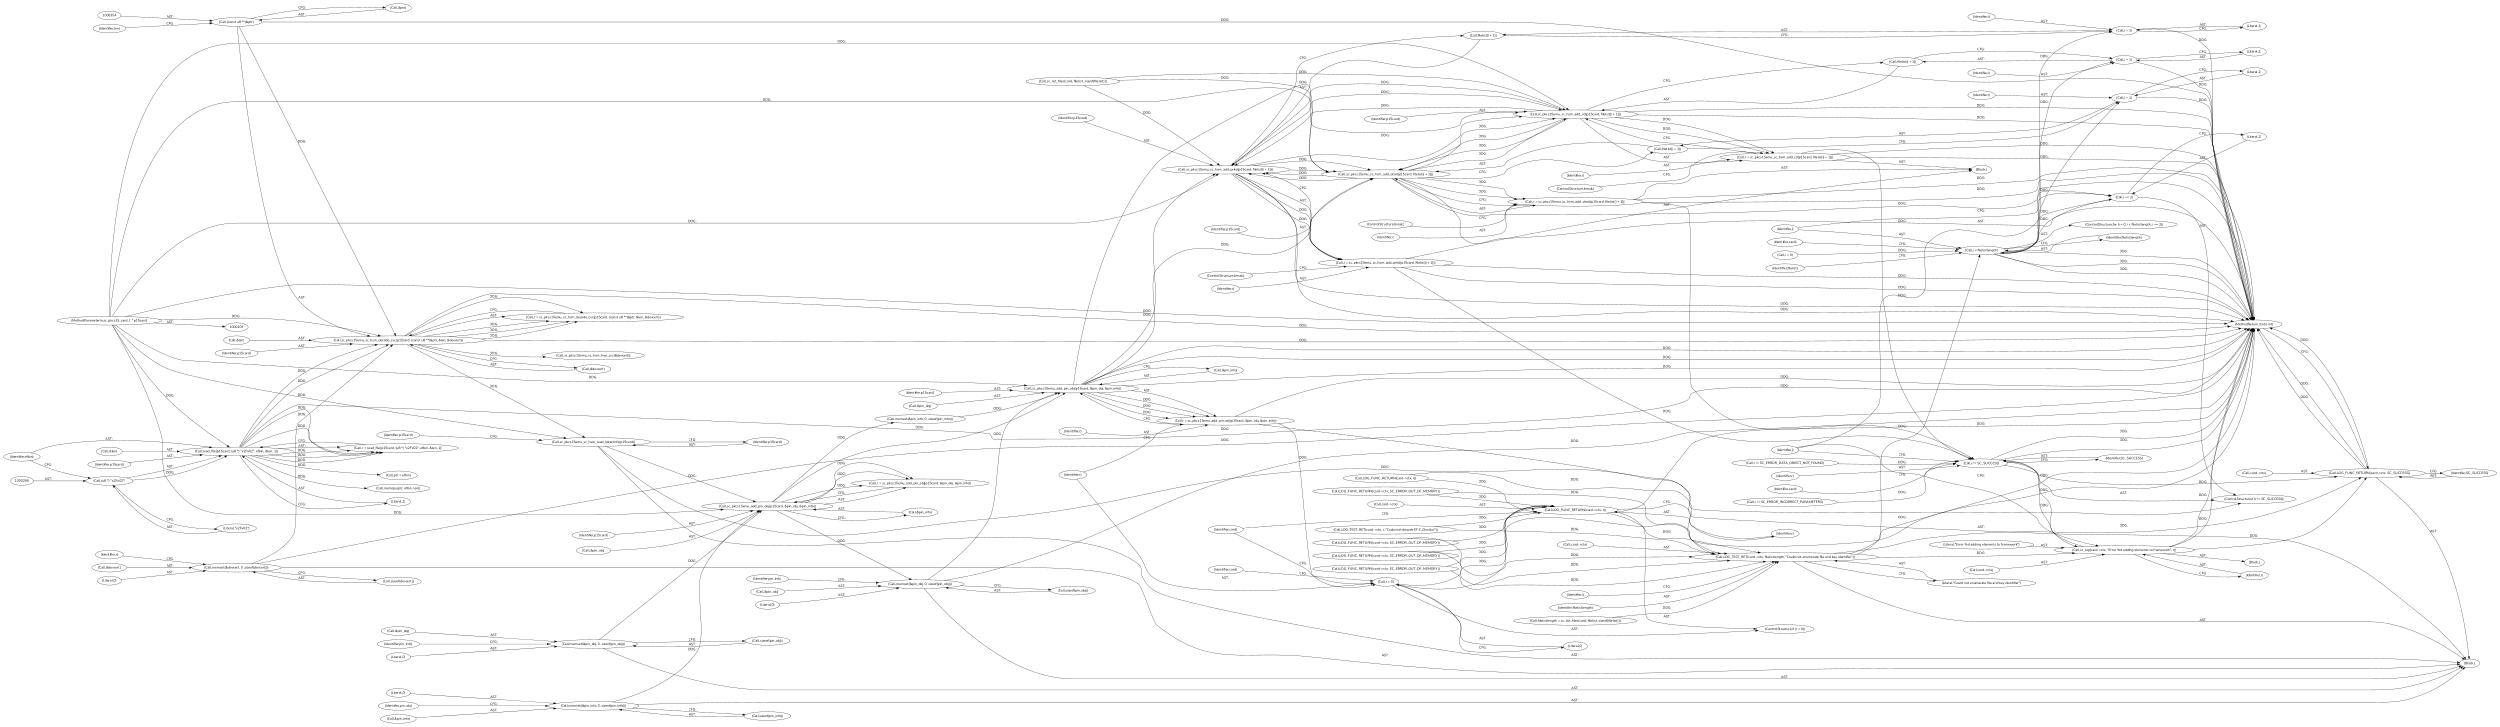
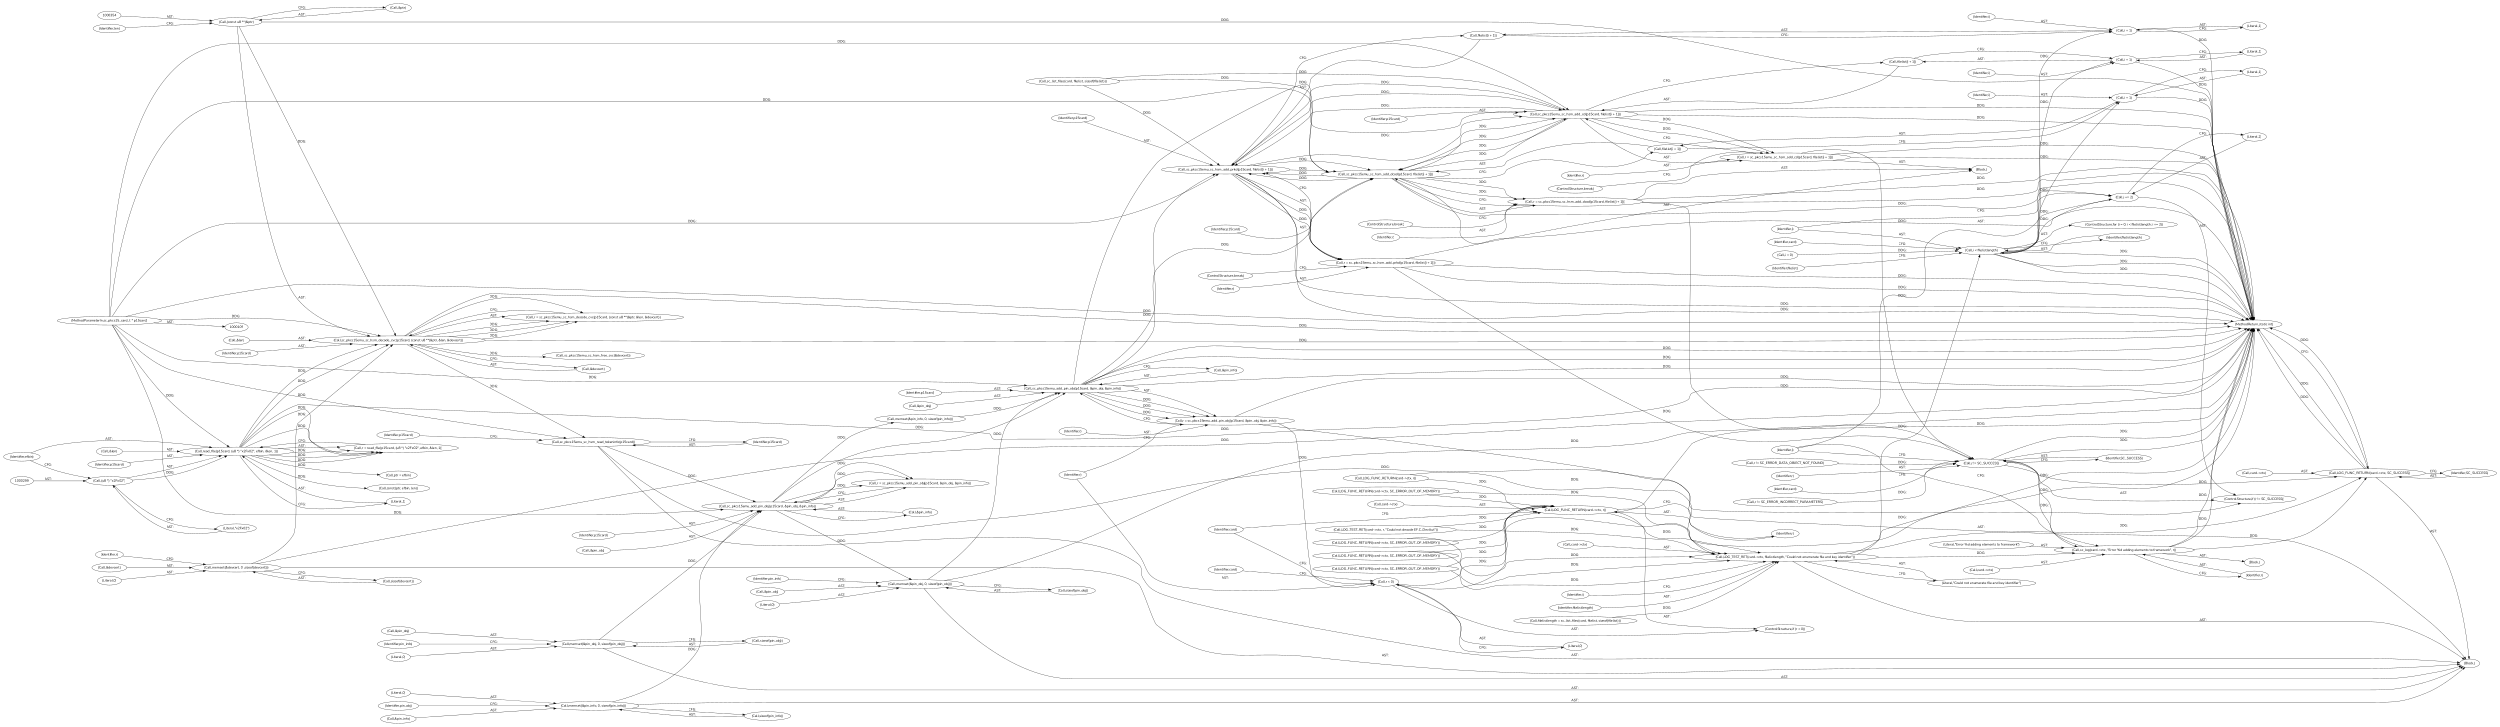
  digraph {
    fontname=Nunito
    rankdir=LR
    node [fontname=Nunito]
    edge [fontname=Nunito]
    n1 [label="(Call,memset(&pin_obj, 0, sizeof(pin_obj)))"]
    n2 [label="(Call,sc_pkcs15emu_add_pin_obj(p15card, &pin_obj, &pin_info))"]
    n3 [label="(Call,sizeof(pin_obj))"]
    n4 [label="(Block,)"]
    n5 [label="(MethodReturn,static int)"]
    n6 [label="(Call,sc_pkcs15emu_sc_hsm_add_prkd(p15card, filelist[i + 1]))"]
    n7 [label="(Call,sc_pkcs15emu_sc_hsm_add_dcod(p15card, filelist[i + 1]))"]
    n8 [label="(Call,sc_pkcs15emu_sc_hsm_add_cd(p15card, filelist[i + 1]))"]
    n9 [label="(Call,r = sc_pkcs15emu_add_pin_obj(p15card, &pin_obj, &pin_info))"]
    n10 [label="(Call,&pin_info)"]
    n11 [label="(Call,LOG_FUNC_RETURN(card->ctx, SC_SUCCESS))"]
    n12 [label="(Call,sc_pkcs15emu_add_pin_obj(p15card, &pin_obj, &pin_info))"]
    n13 [label="(Call,r = sc_pkcs15emu_add_pin_obj(p15card, &pin_obj, &pin_info))"]
    n14 [label="(Call,&pin_info)"]
    n15 [label="(Call,memset(&pin_info, 0, sizeof(pin_info)))"]
    n16 [label="(Call,sc_pkcs15emu_sc_hsm_read_tokeninfo(p15card))"]
    n17 [label="(Identifier,p15card)"]
    n18 [label="(ControlStructure,if (r != SC_SUCCESS))"]
    n19 [label="(Call,sc_pkcs15emu_sc_hsm_decode_cvc(p15card, (const u8 **)&ptr, &len, &devcert))"]
    n20 [label="(Call,&devcert)"]
    n21 [label="(Call,r = sc_pkcs15emu_sc_hsm_decode_cvc(p15card, (const u8 **)&ptr, &len, &devcert))"]
    n22 [label="(Call,sc_pkcs15emu_sc_hsm_free_cvc(&devcert))"]
    n23 [label="(Call,read_file(p15card, (u8 *) \"\x2F\x02\", efbin, &len, 1))"]
-   n24 [label="(Call,memcpy(ptr, efbin, len))"]
+   n24 [label="(Call,const(ptr, efbin, len))"]
    n25 [label="(Literal,1)"]
    n26 [label="(Call,r = read_file(p15card, (u8 *) \"\x2F\x02\", efbin, &len, 1))"]
    n27 [label="(Call,ptr = efbin)"]
    n28 [label="(MethodParameterIn,sc_pkcs15_card_t * p15card)"]
    1000105
    n30 [label="(Call,filelist[i + 1])"]
    n31 [label="(Call,r = sc_pkcs15emu_sc_hsm_add_prkd(p15card, filelist[i + 1]))"]
    n32 [label="(Call,filelist[i + 1])"]
    n33 [label="(Call,r = sc_pkcs15emu_sc_hsm_add_dcod(p15card, filelist[i + 1]))"]
    n34 [label="(Call,filelist[i + 1])"]
    n35 [label="(Call,r = sc_pkcs15emu_sc_hsm_add_cd(p15card, filelist[i + 1]))"]
    n36 [label="(Call,(u8 *) \"\x2F\x02\")"]
    n37 [label="(Literal,\"\x2F\x02\")"]
    n38 [label="(Call,(const u8 **)&ptr)"]
    n39 [label="(Call,&ptr)"]
    n40 [label="(Call,memset(&devcert, 0 ,sizeof(devcert)))"]
    n41 [label="(Call,sizeof(devcert))"]
    n42 [label="(Call,memset(&pin_obj, 0, sizeof(pin_obj)))"]
    n43 [label="(Call,sizeof(pin_obj))"]
    n44 [label="(Call,memset(&pin_info, 0, sizeof(pin_info)))"]
    n45 [label="(Call,sizeof(pin_info))"]
    n46 [label="(Call,r < 0)"]
    n47 [label="(Call,LOG_FUNC_RETURN(card->ctx, r))"]
    n48 [label="(Literal,0)"]
    n49 [label="(ControlStructure,if (r < 0))"]
    n50 [label="(Call,LOG_TEST_RET(card->ctx, filelistlength, \"Could not enumerate file and key identifier\"))"]
    n51 [label="(Identifier,r)"]
    n52 [label="(Call,i < filelistlength)"]
    n53 [label="(Call,sc_log(card->ctx, \"Error %d adding elements to framework\", r))"]
    n54 [label="(Literal,\"Could not enumerate file and key identifier\")"]
    n55 [label="(Call,i += 2)"]
    n56 [label="(Call,i + 1)"]
    n57 [label="(Call,i + 1)"]
    n58 [label="(Call,i + 1)"]
    n59 [label="(ControlStructure,for (i = 0; i < filelistlength; i += 2))"]
    n60 [label="(Identifier,filelistlength)"]
    n61 [label="(Call,r != SC_SUCCESS)"]
    n62 [label="(Block,)"]
    n63 [label="(Identifier,r)"]
    n64 [label="(Identifier,SC_SUCCESS)"]
    n65 [label="(Literal,2)"]
    n66 [label="(Literal,1)"]
    n67 [label="(Literal,1)"]
    n68 [label="(Literal,1)"]
    n69 [label="(Identifier,SC_SUCCESS)"]
    n70 [label="(Block,)"]
    n71 [label="(Identifier,p15card)"]
    n72 [label="(Identifier,card)"]
    n73 [label="(ControlStructure,break;)"]
    n74 [label="(Call,&len)"]
    n75 [label="(Literal,0)"]
    n76 [label="(Identifier,p15card)"]
    n77 [label="(Literal,0)"]
    n78 [label="(Call,r != SC_ERROR_DATA_OBJECT_NOT_FOUND)"]
    n79 [label="(Call,card->ctx)"]
    n80 [label="(Call,&len)"]
    n81 [label="(Call,r != SC_ERROR_INCORRECT_PARAMETERS)"]
    n82 [label="(Identifier,efbin)"]
    n83 [label="(Call,card->ctx)"]
    n84 [label="(Call,filelistlength = sc_list_files(card, filelist, sizeof(filelist)))"]
    n85 [label="(Identifier,p15card)"]
    n86 [label="(Identifier,i)"]
    n87 [label="(ControlStructure,break;)"]
    n88 [label="(Call,card->ctx)"]
    n89 [label="(Identifier,i)"]
    n90 [label="(Call,LOG_TEST_RET(card->ctx, r, \"Could not decode EF.C_DevAut\"))"]
    n91 [label="(Identifier,r)"]
    n92 [label="(Identifier,i)"]
    n93 [label="(Call,&pin_obj)"]
    n94 [label="(Call,LOG_FUNC_RETURN(card->ctx, SC_ERROR_OUT_OF_MEMORY))"]
    n95 [label="(Identifier,p15card)"]
    n96 [label="(Literal,\"Error %d adding elements to framework\")"]
    n97 [label="(Call,LOG_FUNC_RETURN(card->ctx, SC_ERROR_OUT_OF_MEMORY))"]
    n98 [label="(Identifier,r)"]
    n99 [label="(Identifier,p15card)"]
    n100 [label="(Call,&pin_obj)"]
    n101 [label="(Call,&pin_obj)"]
    n102 [label="(Identifier,p15card)"]
    n103 [label="(Identifier,card)"]
    n104 [label="(Identifier,card)"]
    n105 [label="(Identifier,i)"]
    n106 [label="(Identifier,filelistlength)"]
    n107 [label="(Call,&devcert)"]
    n108 [label="(Identifier,pin_obj)"]
    n109 [label="(Identifier,r)"]
    n110 [label="(Literal,0)"]
    n111 [label="(Call,&pin_info)"]
    n112 [label="(Identifier,r)"]
    n113 [label="(Call,LOG_FUNC_RETURN(card->ctx, r))"]
    n114 [label="(Call,card->ctx)"]
    n115 [label="(Identifier,r)"]
    n116 [label="(Identifier,r)"]
    n117 [label="(Call,&pin_obj)"]
    n118 [label="(Identifier,card)"]
    n119 [label="(ControlStructure,break;)"]
    n120 [label="(Identifier,p15card)"]
    n121 [label="(Call,LOG_FUNC_RETURN(card->ctx, SC_ERROR_OUT_OF_MEMORY))"]
    n122 [label="(Call,i = 0)"]
    n123 [label="(Identifier,filelist)"]
    n124 [label="(Identifier,pin_info)"]
    n125 [label="(Literal,0)"]
    n126 [label="(Identifier,pin_info)"]
    n127 [label="(Identifier,len)"]
    n128 [label="(Identifier,p15card)"]
    n129 [label="(Identifier,r)"]
    n130 [label="(Call,LOG_FUNC_RETURN(card->ctx, SC_ERROR_OUT_OF_MEMORY))"]
    n131 [label="(Identifier,i)"]
    n132 [label="(Identifier,i)"]
    n133 [label="(Call,sc_list_files(card, filelist, sizeof(filelist)))"]
    1000299
    1000354
    n1 -> n2 [label="DDG: "]
    n1 -> n3 [label="CFG: "]
    n1 -> n4 [label="AST: "]
    n1 -> n5 [label="DDG: "]
    n2 -> n5 [label="DDG: "]
    n2 -> n5 [label="DDG: "]
    n2 -> n5 [label="DDG: "]
    n2 -> n6 [label="DDG: "]
    n2 -> n7 [label="DDG: "]
    n2 -> n8 [label="DDG: "]
    n2 -> n9 [label="AST: "]
    n2 -> n9 [label="DDG: "]
    n2 -> n9 [label="DDG: "]
    n2 -> n9 [label="DDG: "]
    n2 -> n10 [label="CFG: "]
    n3 -> n1 [label="AST: "]
    n5 -> n11 [label="CFG: "]
    n6 -> n5 [label="DDG: "]
    n6 -> n5 [label="DDG: "]
    n6 -> n7 [label="DDG: "]
    n6 -> n7 [label="DDG: "]
    n6 -> n8 [label="DDG: "]
    n6 -> n8 [label="DDG: "]
    n6 -> n30 [label="CFG: "]
    n6 -> n31 [label="AST: "]
    n6 -> n31 [label="DDG: "]
    n6 -> n31 [label="DDG: "]
    n7 -> n5 [label="DDG: "]
    n7 -> n5 [label="DDG: "]
    n7 -> n6 [label="DDG: "]
    n7 -> n6 [label="DDG: "]
    n7 -> n8 [label="DDG: "]
    n7 -> n8 [label="DDG: "]
    n7 -> n32 [label="CFG: "]
    n7 -> n33 [label="AST: "]
    n7 -> n33 [label="DDG: "]
    n7 -> n33 [label="DDG: "]
    n8 -> n5 [label="DDG: "]
    n8 -> n5 [label="DDG: "]
    n8 -> n6 [label="DDG: "]
    n8 -> n6 [label="DDG: "]
    n8 -> n7 [label="DDG: "]
    n8 -> n7 [label="DDG: "]
    n8 -> n34 [label="CFG: "]
    n8 -> n35 [label="AST: "]
    n8 -> n35 [label="DDG: "]
    n8 -> n35 [label="DDG: "]
    n9 -> n2 [label="CFG: "]
    n9 -> n4 [label="AST: "]
    n9 -> n5 [label="DDG: "]
    n9 -> n46 [label="DDG: "]
    n10 -> n2 [label="AST: "]
    n11 -> n4 [label="AST: "]
    n11 -> n5 [label="DDG: "]
    n11 -> n5 [label="DDG: "]
    n11 -> n5 [label="DDG: "]
    n11 -> n64 [label="CFG: "]
    n12 -> n1 [label="DDG: "]
    n12 -> n2 [label="DDG: "]
    n12 -> n13 [label="AST: "]
    n12 -> n13 [label="DDG: "]
    n12 -> n13 [label="DDG: "]
    n12 -> n13 [label="DDG: "]
    n12 -> n14 [label="CFG: "]
    n12 -> n15 [label="DDG: "]
    n13 -> n12 [label="CFG: "]
    n14 -> n12 [label="AST: "]
    n15 -> n2 [label="DDG: "]
    n16 -> n4 [label="AST: "]
    n16 -> n12 [label="DDG: "]
    n16 -> n17 [label="CFG: "]
    n16 -> n18 [label="DDG: "]
    n17 -> n16 [label="AST: "]
    n19 -> n5 [label="DDG: "]
    n19 -> n5 [label="DDG: "]
    n19 -> n16 [label="DDG: "]
    n19 -> n20 [label="CFG: "]
    n19 -> n21 [label="AST: "]
    n19 -> n21 [label="DDG: "]
    n19 -> n21 [label="DDG: "]
    n19 -> n21 [label="DDG: "]
    n19 -> n21 [label="DDG: "]
    n19 -> n22 [label="DDG: "]
    n20 -> n19 [label="AST: "]
    n21 -> n19 [label="CFG: "]
    n23 -> n5 [label="DDG: "]
    n23 -> n19 [label="DDG: "]
    n23 -> n19 [label="DDG: "]
    n23 -> n24 [label="DDG: "]
    n23 -> n25 [label="CFG: "]
    n23 -> n26 [label="AST: "]
    n23 -> n26 [label="DDG: "]
    n23 -> n26 [label="DDG: "]
    n23 -> n26 [label="DDG: "]
    n23 -> n26 [label="DDG: "]
    n23 -> n26 [label="DDG: "]
    n23 -> n27 [label="DDG: "]
    n25 -> n23 [label="AST: "]
    n26 -> n23 [label="CFG: "]
    n28 -> n2 [label="DDG: "]
    n28 -> n5 [label="DDG: "]
    n28 -> n6 [label="DDG: "]
    n28 -> n7 [label="DDG: "]
    n28 -> n8 [label="DDG: "]
    n28 -> n12 [label="DDG: "]
    n28 -> n16 [label="DDG: "]
    n28 -> n19 [label="DDG: "]
    n28 -> n23 [label="DDG: "]
    n28 -> 1000105 [label="AST: "]
    n30 -> n6 [label="AST: "]
    n30 -> n56 [label="CFG: "]
    n31 -> n5 [label="DDG: "]
    n31 -> n5 [label="DDG: "]
    n31 -> n6 [label="CFG: "]
    n31 -> n61 [label="DDG: "]
    n31 -> n70 [label="AST: "]
    n32 -> n7 [label="AST: "]
    n32 -> n57 [label="CFG: "]
    n33 -> n5 [label="DDG: "]
    n33 -> n5 [label="DDG: "]
    n33 -> n7 [label="CFG: "]
    n33 -> n61 [label="DDG: "]
    n33 -> n70 [label="AST: "]
    n34 -> n8 [label="AST: "]
    n34 -> n58 [label="CFG: "]
    n35 -> n5 [label="DDG: "]
    n35 -> n5 [label="DDG: "]
    n35 -> n8 [label="CFG: "]
    n35 -> n61 [label="DDG: "]
    n35 -> n70 [label="AST: "]
    n36 -> n23 [label="AST: "]
    n36 -> n23 [label="DDG: "]
    n36 -> n37 [label="CFG: "]
    n37 -> n36 [label="AST: "]
    n38 -> n5 [label="DDG: "]
    n38 -> n19 [label="AST: "]
    n38 -> n19 [label="DDG: "]
    n38 -> n39 [label="CFG: "]
    n39 -> n38 [label="AST: "]
    n40 -> n4 [label="AST: "]
    n40 -> n5 [label="DDG: "]
    n40 -> n19 [label="DDG: "]
    n40 -> n41 [label="CFG: "]
    n41 -> n40 [label="AST: "]
    n42 -> n4 [label="AST: "]
    n42 -> n12 [label="DDG: "]
    n42 -> n43 [label="CFG: "]
    n43 -> n42 [label="AST: "]
    n44 -> n4 [label="AST: "]
    n44 -> n12 [label="DDG: "]
    n44 -> n45 [label="CFG: "]
    n45 -> n44 [label="AST: "]
    n46 -> n5 [label="DDG: "]
    n46 -> n47 [label="DDG: "]
    n46 -> n48 [label="CFG: "]
    n46 -> n49 [label="AST: "]
    n47 -> n5 [label="DDG: "]
    n47 -> n49 [label="AST: "]
    n47 -> n50 [label="DDG: "]
    n47 -> n51 [label="CFG: "]
    n48 -> n46 [label="AST: "]
    n50 -> n4 [label="AST: "]
    n50 -> n5 [label="DDG: "]
    n50 -> n11 [label="DDG: "]
    n50 -> n52 [label="DDG: "]
    n50 -> n53 [label="DDG: "]
    n50 -> n54 [label="CFG: "]
    n51 -> n47 [label="AST: "]
    n52 -> n5 [label="DDG: "]
    n52 -> n5 [label="DDG: "]
    n52 -> n5 [label="DDG: "]
    n52 -> n55 [label="DDG: "]
    n52 -> n56 [label="DDG: "]
    n52 -> n57 [label="DDG: "]
    n52 -> n58 [label="DDG: "]
    n52 -> n59 [label="AST: "]
    n52 -> n60 [label="CFG: "]
    n53 -> n5 [label="DDG: "]
    n53 -> n5 [label="DDG: "]
    n53 -> n11 [label="DDG: "]
    n53 -> n61 [label="DDG: "]
    n53 -> n62 [label="AST: "]
    n53 -> n63 [label="CFG: "]
    n54 -> n50 [label="AST: "]
    n55 -> n18 [label="AST: "]
    n55 -> n52 [label="DDG: "]
    n55 -> n65 [label="CFG: "]
    n56 -> n5 [label="DDG: "]
    n56 -> n30 [label="AST: "]
    n56 -> n66 [label="CFG: "]
    n57 -> n5 [label="DDG: "]
    n57 -> n32 [label="AST: "]
    n57 -> n67 [label="CFG: "]
    n58 -> n5 [label="DDG: "]
    n58 -> n34 [label="AST: "]
    n58 -> n68 [label="CFG: "]
    n60 -> n52 [label="AST: "]
    n61 -> n5 [label="DDG: "]
    n61 -> n5 [label="DDG: "]
    n61 -> n11 [label="DDG: "]
    n61 -> n18 [label="AST: "]
    n61 -> n53 [label="DDG: "]
    n61 -> n69 [label="CFG: "]
    n63 -> n53 [label="AST: "]
    n64 -> n11 [label="AST: "]
    n65 -> n55 [label="AST: "]
    n66 -> n56 [label="AST: "]
    n67 -> n57 [label="AST: "]
    n68 -> n58 [label="AST: "]
    n69 -> n61 [label="AST: "]
    n71 -> n7 [label="AST: "]
    n72 -> n46 [label="CFG: "]
    n72 -> n47 [label="CFG: "]
    n73 -> n31 [label="CFG: "]
    n74 -> n19 [label="AST: "]
    n75 -> n44 [label="AST: "]
    n76 -> n8 [label="AST: "]
    n77 -> n42 [label="AST: "]
    n78 -> n61 [label="DDG: "]
    n79 -> n53 [label="AST: "]
    n80 -> n23 [label="AST: "]
    n81 -> n61 [label="DDG: "]
    n82 -> n23 [label="AST: "]
    n82 -> n36 [label="CFG: "]
    n83 -> n47 [label="AST: "]
    n84 -> n50 [label="DDG: "]
    n85 -> n23 [label="AST: "]
    n86 -> n58 [label="AST: "]
    n87 -> n35 [label="CFG: "]
    n88 -> n11 [label="AST: "]
    n89 -> n50 [label="CFG: "]
    n90 -> n47 [label="DDG: "]
    n90 -> n50 [label="DDG: "]
    n91 -> n9 [label="AST: "]
    n92 -> n57 [label="AST: "]
    n93 -> n2 [label="AST: "]
    n94 -> n47 [label="DDG: "]
    n94 -> n50 [label="DDG: "]
    n95 -> n19 [label="AST: "]
    n96 -> n53 [label="AST: "]
    n97 -> n47 [label="DDG: "]
    n97 -> n50 [label="DDG: "]
    n98 -> n40 [label="CFG: "]
    n99 -> n6 [label="AST: "]
    n100 -> n1 [label="AST: "]
    n101 -> n42 [label="AST: "]
    n102 -> n12 [label="AST: "]
    n103 -> n46 [label="CFG: "]
    n104 -> n61 [label="CFG: "]
    n105 -> n56 [label="AST: "]
    n106 -> n50 [label="AST: "]
    n107 -> n40 [label="AST: "]
    n108 -> n44 [label="CFG: "]
    n109 -> n35 [label="AST: "]
    n110 -> n40 [label="AST: "]
    n111 -> n44 [label="AST: "]
    n112 -> n31 [label="AST: "]
    n113 -> n47 [label="DDG: "]
    n113 -> n50 [label="DDG: "]
    n114 -> n50 [label="AST: "]
    n115 -> n61 [label="AST: "]
    n116 -> n33 [label="AST: "]
    n117 -> n12 [label="AST: "]
    n118 -> n52 [label="CFG: "]
    n119 -> n33 [label="CFG: "]
    n120 -> n2 [label="AST: "]
    n121 -> n47 [label="DDG: "]
    n121 -> n50 [label="DDG: "]
    n122 -> n52 [label="DDG: "]
    n123 -> n52 [label="CFG: "]
    n124 -> n42 [label="CFG: "]
    n125 -> n1 [label="AST: "]
    n126 -> n1 [label="CFG: "]
    n127 -> n38 [label="CFG: "]
    n128 -> n16 [label="CFG: "]
    n129 -> n9 [label="CFG: "]
    n129 -> n46 [label="AST: "]
    n130 -> n47 [label="DDG: "]
    n130 -> n50 [label="DDG: "]
    n131 -> n52 [label="AST: "]
    n131 -> n55 [label="CFG: "]
    n132 -> n53 [label="CFG: "]
    n132 -> n55 [label="AST: "]
    n132 -> n61 [label="CFG: "]
    n133 -> n6 [label="DDG: "]
    n133 -> n7 [label="DDG: "]
    n133 -> n8 [label="DDG: "]
    1000299 -> n36 [label="AST: "]
    1000354 -> n38 [label="AST: "]
  }
